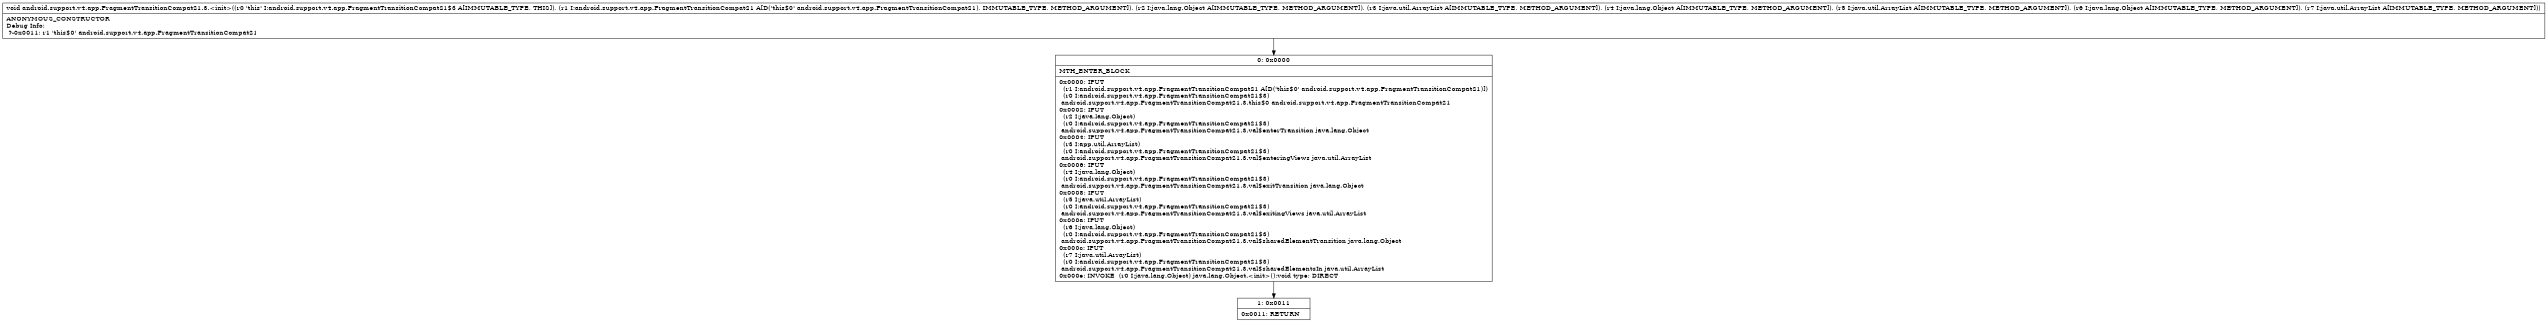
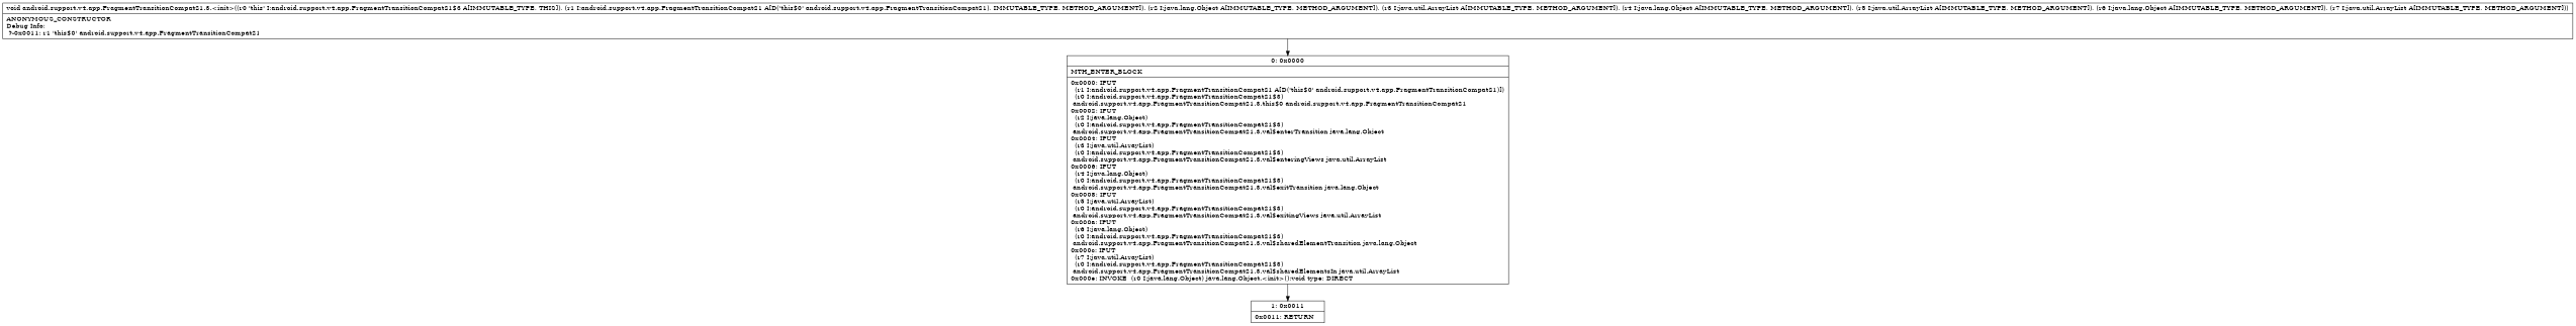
  digraph {
    node [shape=record]
-   n1 [label="{0\:\ 0x0000|MTH_ENTER_BLOCK\l|0x0000: IPUT  \l  (r1 I:android.support.v4.app.FragmentTransitionCompat21 A[D('this$0' android.support.v4.app.FragmentTransitionCompat21)])\l  (r0 I:android.support.v4.app.FragmentTransitionCompat21$3)\l android.support.v4.app.FragmentTransitionCompat21.3.this$0 android.support.v4.app.FragmentTransitionCompat21 \l0x0002: IPUT  \l  (r2 I:java.lang.Object)\l  (r0 I:android.support.v4.app.FragmentTransitionCompat21$3)\l android.support.v4.app.FragmentTransitionCompat21.3.val$enterTransition java.lang.Object \l0x0004: IPUT  \l  (r3 I:app.util.ArrayList)\l  (r0 I:android.support.v4.app.FragmentTransitionCompat21$3)\l android.support.v4.app.FragmentTransitionCompat21.3.val$enteringViews java.util.ArrayList \l0x0006: IPUT  \l  (r4 I:java.lang.Object)\l  (r0 I:android.support.v4.app.FragmentTransitionCompat21$3)\l android.support.v4.app.FragmentTransitionCompat21.3.val$exitTransition java.lang.Object \l0x0008: IPUT  \l  (r5 I:java.util.ArrayList)\l  (r0 I:android.support.v4.app.FragmentTransitionCompat21$3)\l android.support.v4.app.FragmentTransitionCompat21.3.val$exitingViews java.util.ArrayList \l0x000a: IPUT  \l  (r6 I:java.lang.Object)\l  (r0 I:android.support.v4.app.FragmentTransitionCompat21$3)\l android.support.v4.app.FragmentTransitionCompat21.3.val$sharedElementTransition java.lang.Object \l0x000c: IPUT  \l  (r7 I:java.util.ArrayList)\l  (r0 I:android.support.v4.app.FragmentTransitionCompat21$3)\l android.support.v4.app.FragmentTransitionCompat21.3.val$sharedElementsIn java.util.ArrayList \l0x000e: INVOKE  (r0 I:java.lang.Object) java.lang.Object.\<init\>():void type: DIRECT \l}"]
+   n1 [label="{0\:\ 0x0000|MTH_ENTER_BLOCK\l|0x0000: IPUT  \l  (r1 I:android.support.v4.app.FragmentTransitionCompat21 A[D('this$0' android.support.v4.app.FragmentTransitionCompat21)])\l  (r0 I:android.support.v4.app.FragmentTransitionCompat21$3)\l android.support.v4.app.FragmentTransitionCompat21.3.this$0 android.support.v4.app.FragmentTransitionCompat21 \l0x0002: IPUT  \l  (r2 I:java.lang.Object)\l  (r0 I:android.support.v4.app.FragmentTransitionCompat21$3)\l android.support.v4.app.FragmentTransitionCompat21.3.val$enterTransition java.lang.Object \l0x0004: IPUT  \l  (r3 I:java.util.ArrayList)\l  (r0 I:android.support.v4.app.FragmentTransitionCompat21$3)\l android.support.v4.app.FragmentTransitionCompat21.3.val$enteringViews java.util.ArrayList \l0x0006: IPUT  \l  (r4 I:java.lang.Object)\l  (r0 I:android.support.v4.app.FragmentTransitionCompat21$3)\l android.support.v4.app.FragmentTransitionCompat21.3.val$exitTransition java.lang.Object \l0x0008: IPUT  \l  (r5 I:java.util.ArrayList)\l  (r0 I:android.support.v4.app.FragmentTransitionCompat21$3)\l android.support.v4.app.FragmentTransitionCompat21.3.val$exitingViews java.util.ArrayList \l0x000a: IPUT  \l  (r6 I:java.lang.Object)\l  (r0 I:android.support.v4.app.FragmentTransitionCompat21$3)\l android.support.v4.app.FragmentTransitionCompat21.3.val$sharedElementTransition java.lang.Object \l0x000c: IPUT  \l  (r7 I:java.util.ArrayList)\l  (r0 I:android.support.v4.app.FragmentTransitionCompat21$3)\l android.support.v4.app.FragmentTransitionCompat21.3.val$sharedElementsIn java.util.ArrayList \l0x000e: INVOKE  (r0 I:java.lang.Object) java.lang.Object.\<init\>():void type: DIRECT \l}"]
    n2 [label="{1\:\ 0x0011|0x0011: RETURN   \l}"]
    n3 [label="{void android.support.v4.app.FragmentTransitionCompat21.3.\<init\>((r0 'this' I:android.support.v4.app.FragmentTransitionCompat21$3 A[IMMUTABLE_TYPE, THIS]), (r1 I:android.support.v4.app.FragmentTransitionCompat21 A[D('this$0' android.support.v4.app.FragmentTransitionCompat21), IMMUTABLE_TYPE, METHOD_ARGUMENT]), (r2 I:java.lang.Object A[IMMUTABLE_TYPE, METHOD_ARGUMENT]), (r3 I:java.util.ArrayList A[IMMUTABLE_TYPE, METHOD_ARGUMENT]), (r4 I:java.lang.Object A[IMMUTABLE_TYPE, METHOD_ARGUMENT]), (r5 I:java.util.ArrayList A[IMMUTABLE_TYPE, METHOD_ARGUMENT]), (r6 I:java.lang.Object A[IMMUTABLE_TYPE, METHOD_ARGUMENT]), (r7 I:java.util.ArrayList A[IMMUTABLE_TYPE, METHOD_ARGUMENT]))  | ANONYMOUS_CONSTRUCTOR\lDebug Info:\l  ?\-0x0011: r1 'this$0' android.support.v4.app.FragmentTransitionCompat21\l}"]
    n1 -> n2
    n3 -> n1
  }
